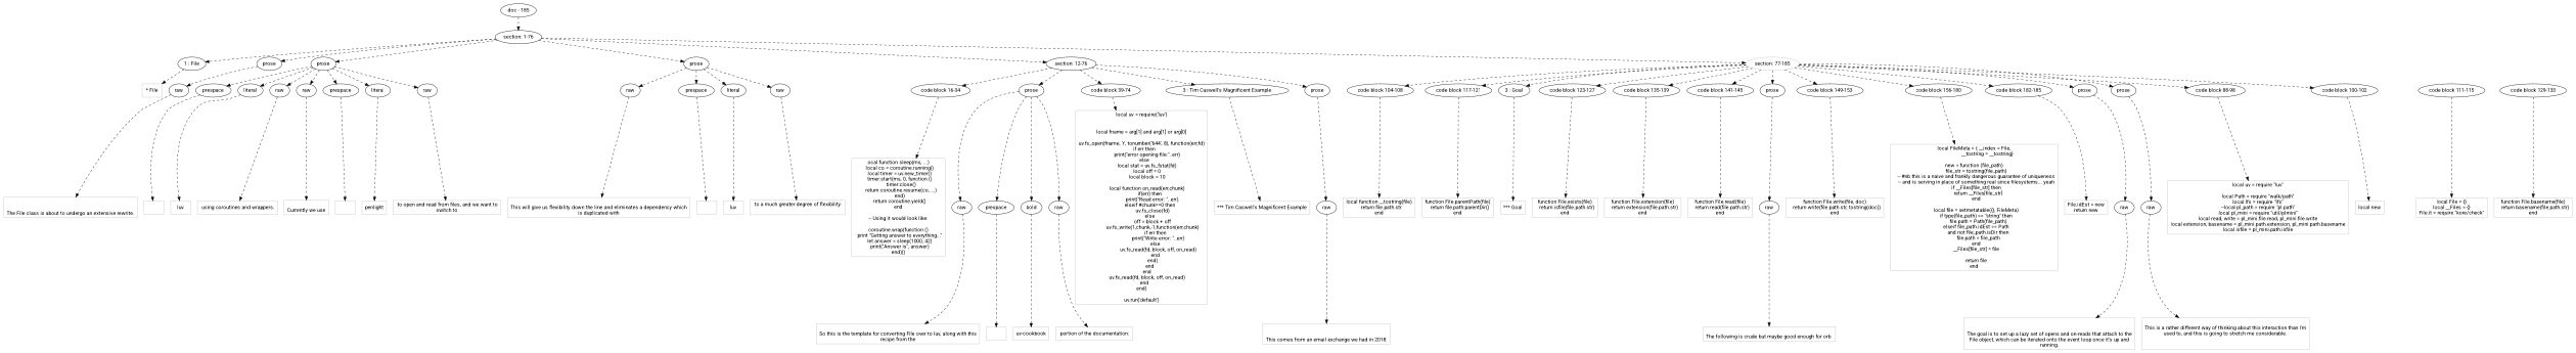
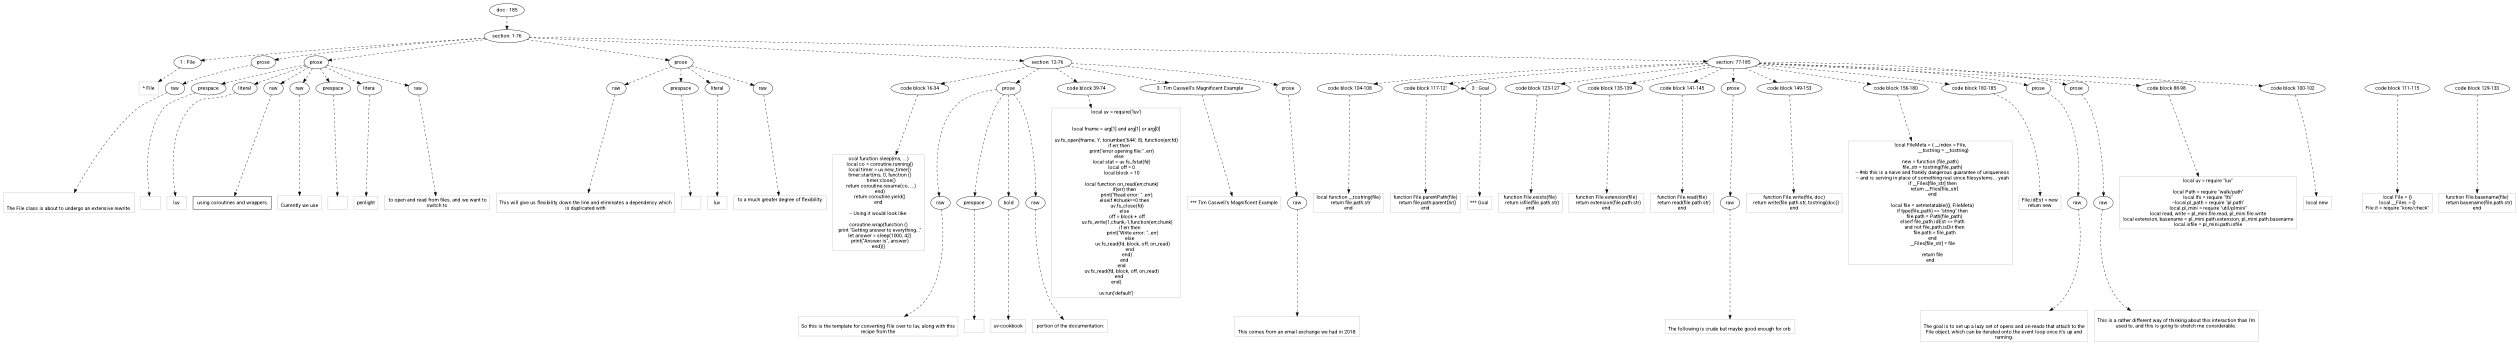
  digraph {
    fontname=Roboto
    node [fontname=Roboto]
    edge [fontname=Roboto style=dashed]
    n1 [label="section: 1-76"]
    n2 [label="1 : File"]
    n3 [label=prose]
    n4 [label=prose]
    n5 [label=prose]
    n6 [label="section: 12-76"]
-   n7 [label="section: 77-185" color=Gray]
+   n7 [label="section: 77-185"]
    n8 [label=raw]
    n9 [label=raw]
    n10 [label=prespace]
    n11 [label=literal]
    n12 [label=raw]
    n13 [label=prespace]
    n14 [label=literal]
    n15 [label=raw]
    n16 [label=raw]
    n17 [label=prespace]
    n18 [label=literal]
    n19 [label=raw]
    n20 [label="3 : Tim Caswell's Magnificent Example"]
    n21 [label=prose]
    n22 [label="code block 16-34"]
    n23 [label=prose]
    n24 [label="code block 39-74"]
    n25 [label=raw]
    n26 [label=raw]
    n27 [label=prespace]
    n28 [label=bold]
    n29 [label=raw]
    n30 [label="3 : Goal"]
    n31 [label=prose]
    n32 [label=prose]
    n33 [label="code block 88-98"]
    n34 [label="code block 100-102"]
    n35 [label="code block 104-108"]
    n36 [label="code block 111-115"]
    n37 [label="code block 117-121"]
    n38 [label="code block 123-127"]
    n39 [label="code block 129-133"]
    n40 [label="code block 135-139"]
    n41 [label="code block 141-145"]
    n42 [label=prose]
    n43 [label="code block 149-153"]
    n44 [label="code block 156-180"]
    n45 [label="code block 182-185"]
    n46 [label=raw]
    n47 [label=raw]
    n48 [label=raw]
    n49 [color=Gray label="* File" shape=rectangle]
    n50 [color=Gray label="\n\nThe File class is about to undergo an extensive rewrite.\n" shape=rectangle]
    n51 [color=Gray label="\nCurrently we use" shape=rectangle]
    n52 [color=Gray label=" " shape=rectangle]
    n53 [color=Gray label=penlight shape=rectangle]
    n54 [color=Gray label=" to open and read from files, and we want to\nswitch to" shape=rectangle]
    n55 [color=Gray label=" " shape=rectangle]
    n56 [color=Gray label=luv shape=rectangle]
-   n57 [color=Gray label=" using coroutines and wrappers.\n" shape=rectangle]
+   n57 [color=black label=" using coroutines and wrappers.\n" shape=rectangle]
    n58 [color=Gray label="\nThis will give us flexibility down the line and eliminates a dependency which\nis duplicated with" shape=rectangle]
    n59 [color=Gray label=" " shape=rectangle]
    n60 [color=Gray label=luv shape=rectangle]
    n61 [color=Gray label=" to a much greater degree of flexibility.\n\n" shape=rectangle]
    n62 [color=Gray label="*** Tim Caswell's Magnificent Example" shape=rectangle]
    n63 [color=Gray label="ocal function sleep(ms, ...)\n  local co = coroutine.running()\n  local timer = uv.new_timer()\n  timer:start(ms, 0, function ()\n    timer:close()\n    return coroutine.resume(co, ...)\n  end)\n  return coroutine.yield()\nend\n\n-- Using it would look like:\n\ncoroutine.wrap(function ()\n  print \"Getting answer to everything...\"\n  let answer = sleep(1000, 42)\n  print(\"Answer is\", answer)\nend)()" shape=rectangle]
    n64 [color=Gray label="local uv = require('luv')\n\n\nlocal fname = arg[1] and arg[1] or arg[0]\n\nuv.fs_open(fname, 'r', tonumber('644', 8), function(err,fd)\n    if err then\n        print(\"error opening file:\"..err)\n    else\n        local stat = uv.fs_fstat(fd)\n        local off = 0\n        local block = 10\n\n        local function on_read(err,chunk)\n            if(err) then\n                print(\"Read error: \"..err);\n            elseif #chunk==0 then\n                uv.fs_close(fd)\n            else\n                off = block + off\n                uv.fs_write(1,chunk,-1,function(err,chunk)\n                    if err then\n                        print(\"Write error: \"..err)\n                    else\n                        uv.fs_read(fd, block, off, on_read)\n                    end\n                end)\n            end\n        end\n        uv.fs_read(fd, block, off, on_read)\n    end\nend)\n\nuv.run('default')" shape=rectangle]
    n65 [color=Gray label="\n\nThis comes from an email exchange we had in 2018:\n" shape=rectangle]
    n66 [color=Gray label="\nSo this is the template for converting File over to luv, along with this\nrecipe from the" shape=rectangle]
    n67 [color=Gray label=" " shape=rectangle]
    n68 [color=Gray label="uv-cookbook" shape=rectangle]
    n69 [color=Gray label=" portion of the documentation:\n" shape=rectangle]
    n70 [color=Gray label="*** Goal" shape=rectangle]
    n71 [color=Gray label="local uv = require \"luv\"\n\nlocal Path = require \"walk/path\"\nlocal lfs = require \"lfs\"\n--local pl_path = require \"pl.path\"\nlocal pl_mini = require \"util/plmini\"\nlocal read, write = pl_mini.file.read, pl_mini.file.write\nlocal extension, basename = pl_mini.path.extension, pl_mini.path.basename\nlocal isfile = pl_mini.path.isfile" shape=rectangle]
    n72 [color=Gray label="local new" shape=rectangle]
    n73 [color=Gray label="local function __tostring(file)\n   return file.path.str\nend" shape=rectangle]
    n74 [color=Gray label="local File = {}\nlocal __Files = {}\nFile.it = require \"kore/check\"" shape=rectangle]
    n75 [color=Gray label="function File.parentPath(file)\n   return file.path:parentDir()\nend" shape=rectangle]
    n76 [color=Gray label="function File.exists(file)\n   return isfile(file.path.str)\nend" shape=rectangle]
    n77 [color=Gray label="function File.basename(file)\n   return basename(file.path.str)\nend" shape=rectangle]
    n78 [color=Gray label="function File.extension(file)\n   return extension(file.path.str)\nend" shape=rectangle]
    n79 [color=Gray label="function File.read(file)\n   return read(file.path.str)\nend" shape=rectangle]
    n80 [color=Gray label="function File.write(file, doc)\n   return write(file.path.str, tostring(doc))\nend" shape=rectangle]
    n81 [color=Gray label="local FileMeta = { __index = File,\n                   __tostring = __tostring}\n\nnew = function (file_path)\n   file_str = tostring(file_path)\n   -- #nb this is a naive and frankly dangerous guarantee of uniqueness\n   -- and is serving in place of something real since filesystems... yeah\n   if __Files[file_str] then\n      return __Files[file_str]\n   end\n\n   local file = setmetatable({}, FileMeta)\n   if type(file_path) == \"string\" then\n      file.path = Path(file_path)\n   elseif file_path.idEst == Path\n      and not file_path.isDir then\n      file.path = file_path\n   end\n   __Files[file_str] = file\n\n   return file\nend\n" shape=rectangle]
    n82 [color=Gray label="File.idEst = new\nreturn new" shape=rectangle]
    n83 [color=Gray label="\n\nThe goal is to set up a lazy set of opens and on-reads that attach to the\nFile object, which can be iterated onto the event loop once it's up and\nrunning.\n" shape=rectangle]
    n84 [color=Gray label="\nThis is a rather different way of thinking about this interaction than I'm\nused to, and this is going to stretch me considerable.\n\n\n" shape=rectangle]
    n85 [color=Gray label="\nThe following is crude but maybe good enough for orb.\n" shape=rectangle]
    n86 [label="doc - 185"]
    subgraph sub_1 {
      rank=same
      n1
    }
    subgraph sub_2 {
      rank=same
      n2
      n3
      n4
      n5
      n6
      n7
    }
    subgraph sub_3 {
      rank=same
      n8
    }
    subgraph sub_4 {
      rank=same
      n9
      n10
      n11
      n12
      n13
      n14
      n15
    }
    subgraph sub_5 {
      rank=same
      n16
      n17
      n18
      n19
    }
    subgraph sub_6 {
      rank=same
      n20
      n21
      n22
      n23
      n24
    }
    subgraph sub_7 {
      rank=same
      n25
    }
    subgraph sub_8 {
      rank=same
      n26
      n27
      n28
      n29
    }
    subgraph sub_9 {
      rank=same
      n30
      n31
      n32
      n33
      n34
      n35
      n36
      n37
      n38
      n39
      n40
      n41
      n42
      n43
      n44
      n45
    }
    subgraph sub_10 {
      rank=same
      n46
    }
    subgraph sub_11 {
      rank=same
      n47
    }
    subgraph sub_12 {
      rank=same
      n48
    }
    n1 -> n2
    n1 -> n3
    n1 -> n4
    n1 -> n5
    n1 -> n6
    n1 -> n7
    n2 -> n49
    n3 -> n8
    n4 -> n9
    n4 -> n10
    n4 -> n11
    n4 -> n12
    n4 -> n13
    n4 -> n14
    n4 -> n15
    n5 -> n16
    n5 -> n17
    n5 -> n18
    n5 -> n19
    n6 -> n20
    n6 -> n21
    n6 -> n22
    n6 -> n23
    n6 -> n24
-   n7 -> n30
+   n37 -> n30
    n7 -> n31
    n7 -> n32
    n7 -> n33
    n7 -> n34
    n7 -> n35
    n7 -> n37
    n7 -> n38
    n7 -> n40
    n7 -> n41
    n7 -> n42
    n7 -> n43
    n7 -> n44
    n7 -> n45
    n8 -> n50
    n9 -> n51
    n10 -> n52
    n11 -> n53
    n12 -> n54
    n13 -> n55
    n14 -> n56
    n15 -> n57
    n16 -> n58
    n17 -> n59
    n18 -> n60
    n19 -> n61
    n20 -> n62
    n21 -> n25
    n22 -> n63
    n23 -> n26
    n23 -> n27
    n23 -> n28
    n23 -> n29
    n24 -> n64
    n25 -> n65
    n26 -> n66
    n27 -> n67
    n28 -> n68
    n29 -> n69
    n30 -> n70
    n31 -> n46
    n32 -> n47
    n33 -> n71
    n34 -> n72
    n35 -> n73
    n36 -> n74
    n37 -> n75
    n38 -> n76
    n39 -> n77
    n40 -> n78
    n41 -> n79
    n42 -> n48
    n43 -> n80
    n44 -> n81
    n45 -> n82
    n46 -> n83
    n47 -> n84
    n48 -> n85
    n86 -> n1
  }
